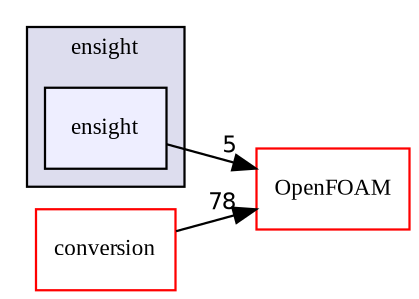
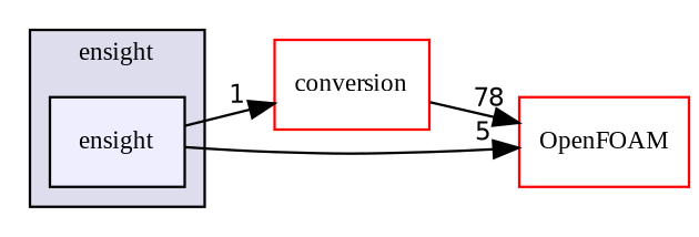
  digraph {
    compound=true
    fontname="Liberation Serif"
    rankdir=LR
    node [fontname="Liberation Serif" fontsize=10 shape=box color=red]
    edge [fontname="Liberation Serif" labeldistance=1.5 labelfontname=Helvetica labelfontsize=10]
    n1 [fillcolor="#eeeeff" label=ensight pencolor=black style=filled color=""]
    n2 [label=conversion]
    n3 [label=OpenFOAM]
    subgraph cluster_1 {
      bgcolor="#ddddee"
      fontsize=10
      label=ensight
      pencolor=black
      n1
    }
+   n1 -> n2 [headlabel=1]
    n1 -> n3 [headlabel=5]
    n2 -> n3 [headlabel=78]
  }
